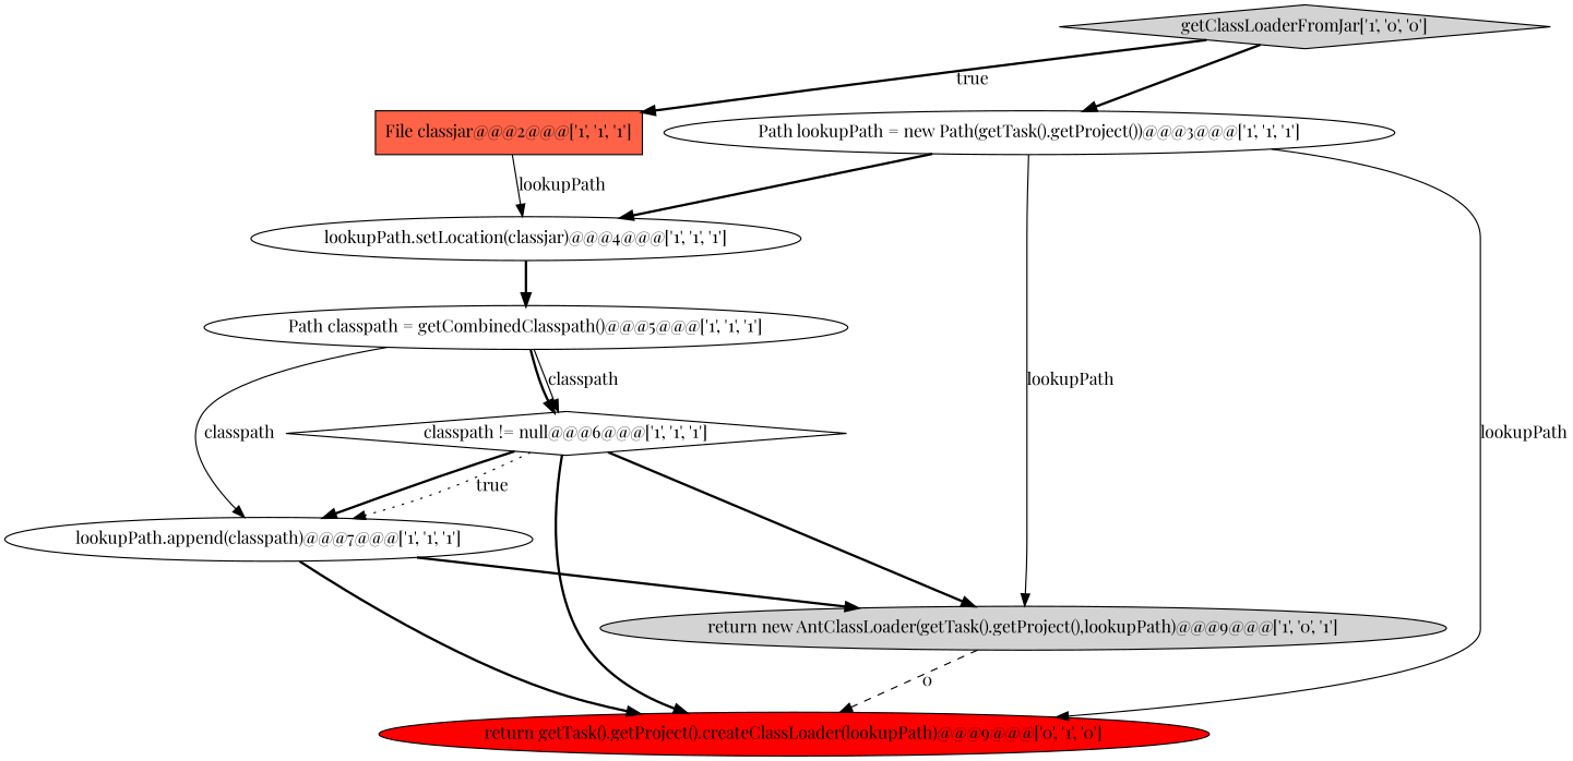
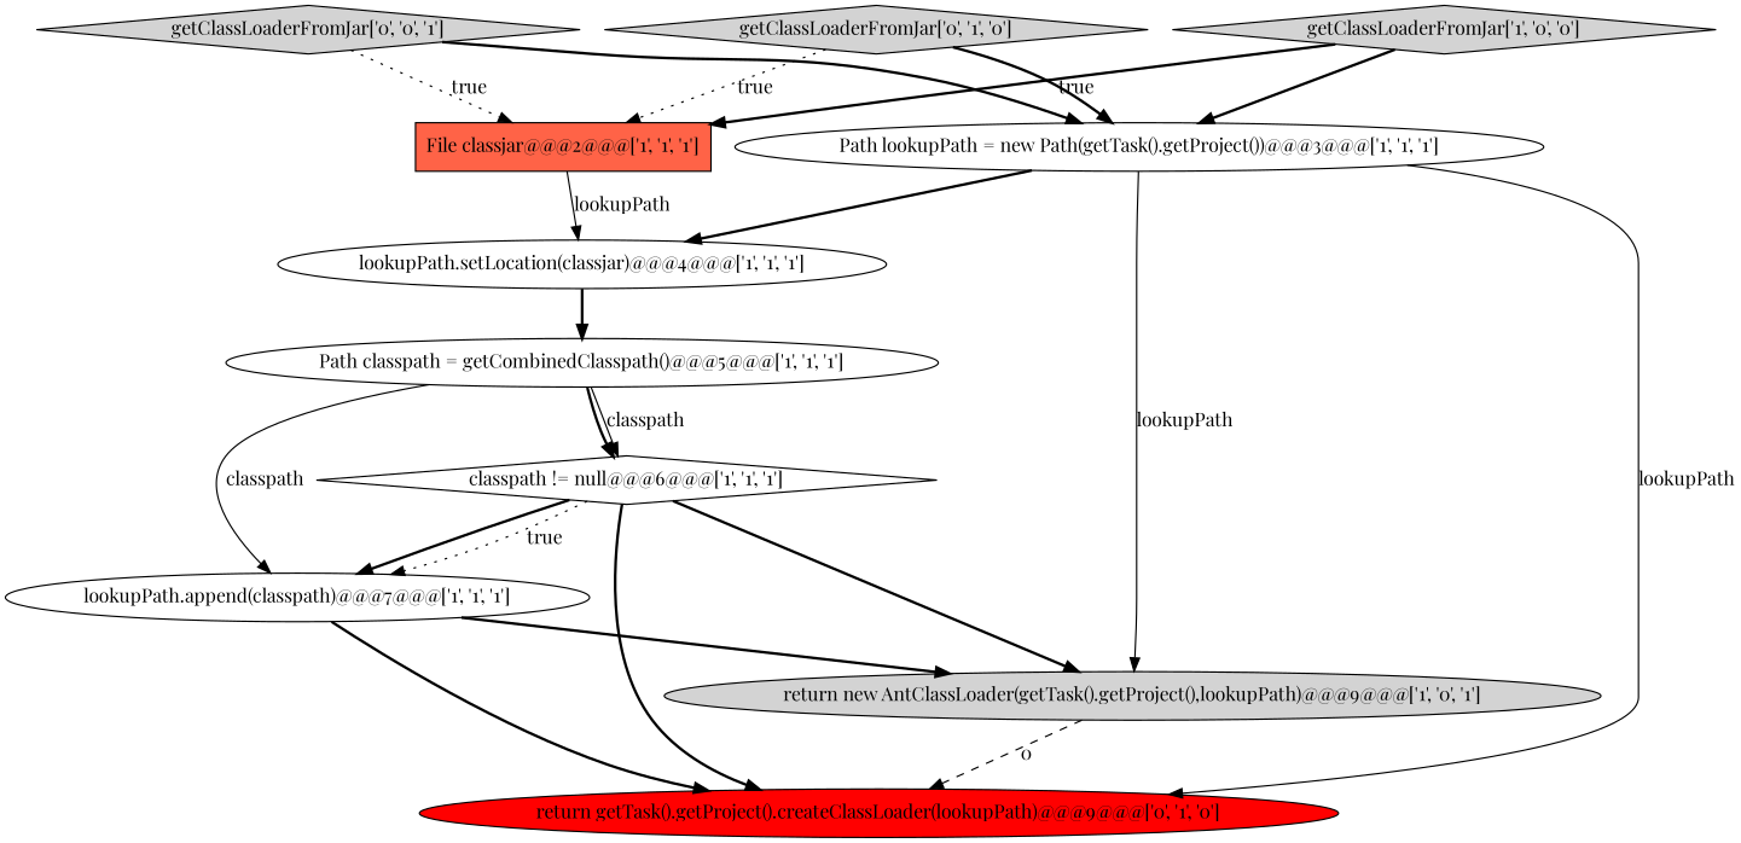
  digraph {
    fontname="Playfair Display"
    node [fillcolor=white fontname="Playfair Display" shape=ellipse style=filled]
    edge [fontname="Playfair Display" style=bold]
    n1 [label="Path classpath = getCombinedClasspath()@@@5@@@['1', '1', '1']"]
    n2 [label="lookupPath.append(classpath)@@@7@@@['1', '1', '1']"]
    n3 [label="classpath != null@@@6@@@['1', '1', '1']" shape=diamond]
    n4 [fillcolor=red label="return getTask().getProject().createClassLoader(lookupPath)@@@9@@@['0', '1', '0']"]
    n5 [fillcolor=lightgray label="return new AntClassLoader(getTask().getProject(),lookupPath)@@@9@@@['1', '0', '1']"]
+   n6 [fillcolor=lightgray label="getClassLoaderFromJar['0', '0', '1']" shape=diamond]
    n7 [fillcolor=tomato label="File classjar@@@2@@@['1', '1', '1']" shape=box]
    n8 [label="Path lookupPath = new Path(getTask().getProject())@@@3@@@['1', '1', '1']"]
    n9 [label="lookupPath.setLocation(classjar)@@@4@@@['1', '1', '1']"]
+   n10 [fillcolor=lightgray label="getClassLoaderFromJar['0', '1', '0']" shape=diamond]
    n11 [fillcolor=lightgray label="getClassLoaderFromJar['1', '0', '0']" shape=diamond]
    n1 -> n2 [label=classpath style=solid]
    n1 -> n3
    n1 -> n3 [label=classpath style=solid]
    n2 -> n4
    n2 -> n5
    n3 -> n2
    n3 -> n2 [label=true style=dotted]
    n3 -> n4
    n3 -> n5
    n5 -> n4 [label=0 style=dashed]
+   n6 -> n7 [label=true style=dotted]
+   n6 -> n8
    n7 -> n9 [label=lookupPath style=solid]
    n8 -> n4 [label=lookupPath style=solid]
    n8 -> n5 [label=lookupPath style=solid]
    n8 -> n9
    n9 -> n1
+   n10 -> n7 [label=true style=dotted]
+   n10 -> n8
    n11 -> n7 [label=true]
    n11 -> n8
  }
